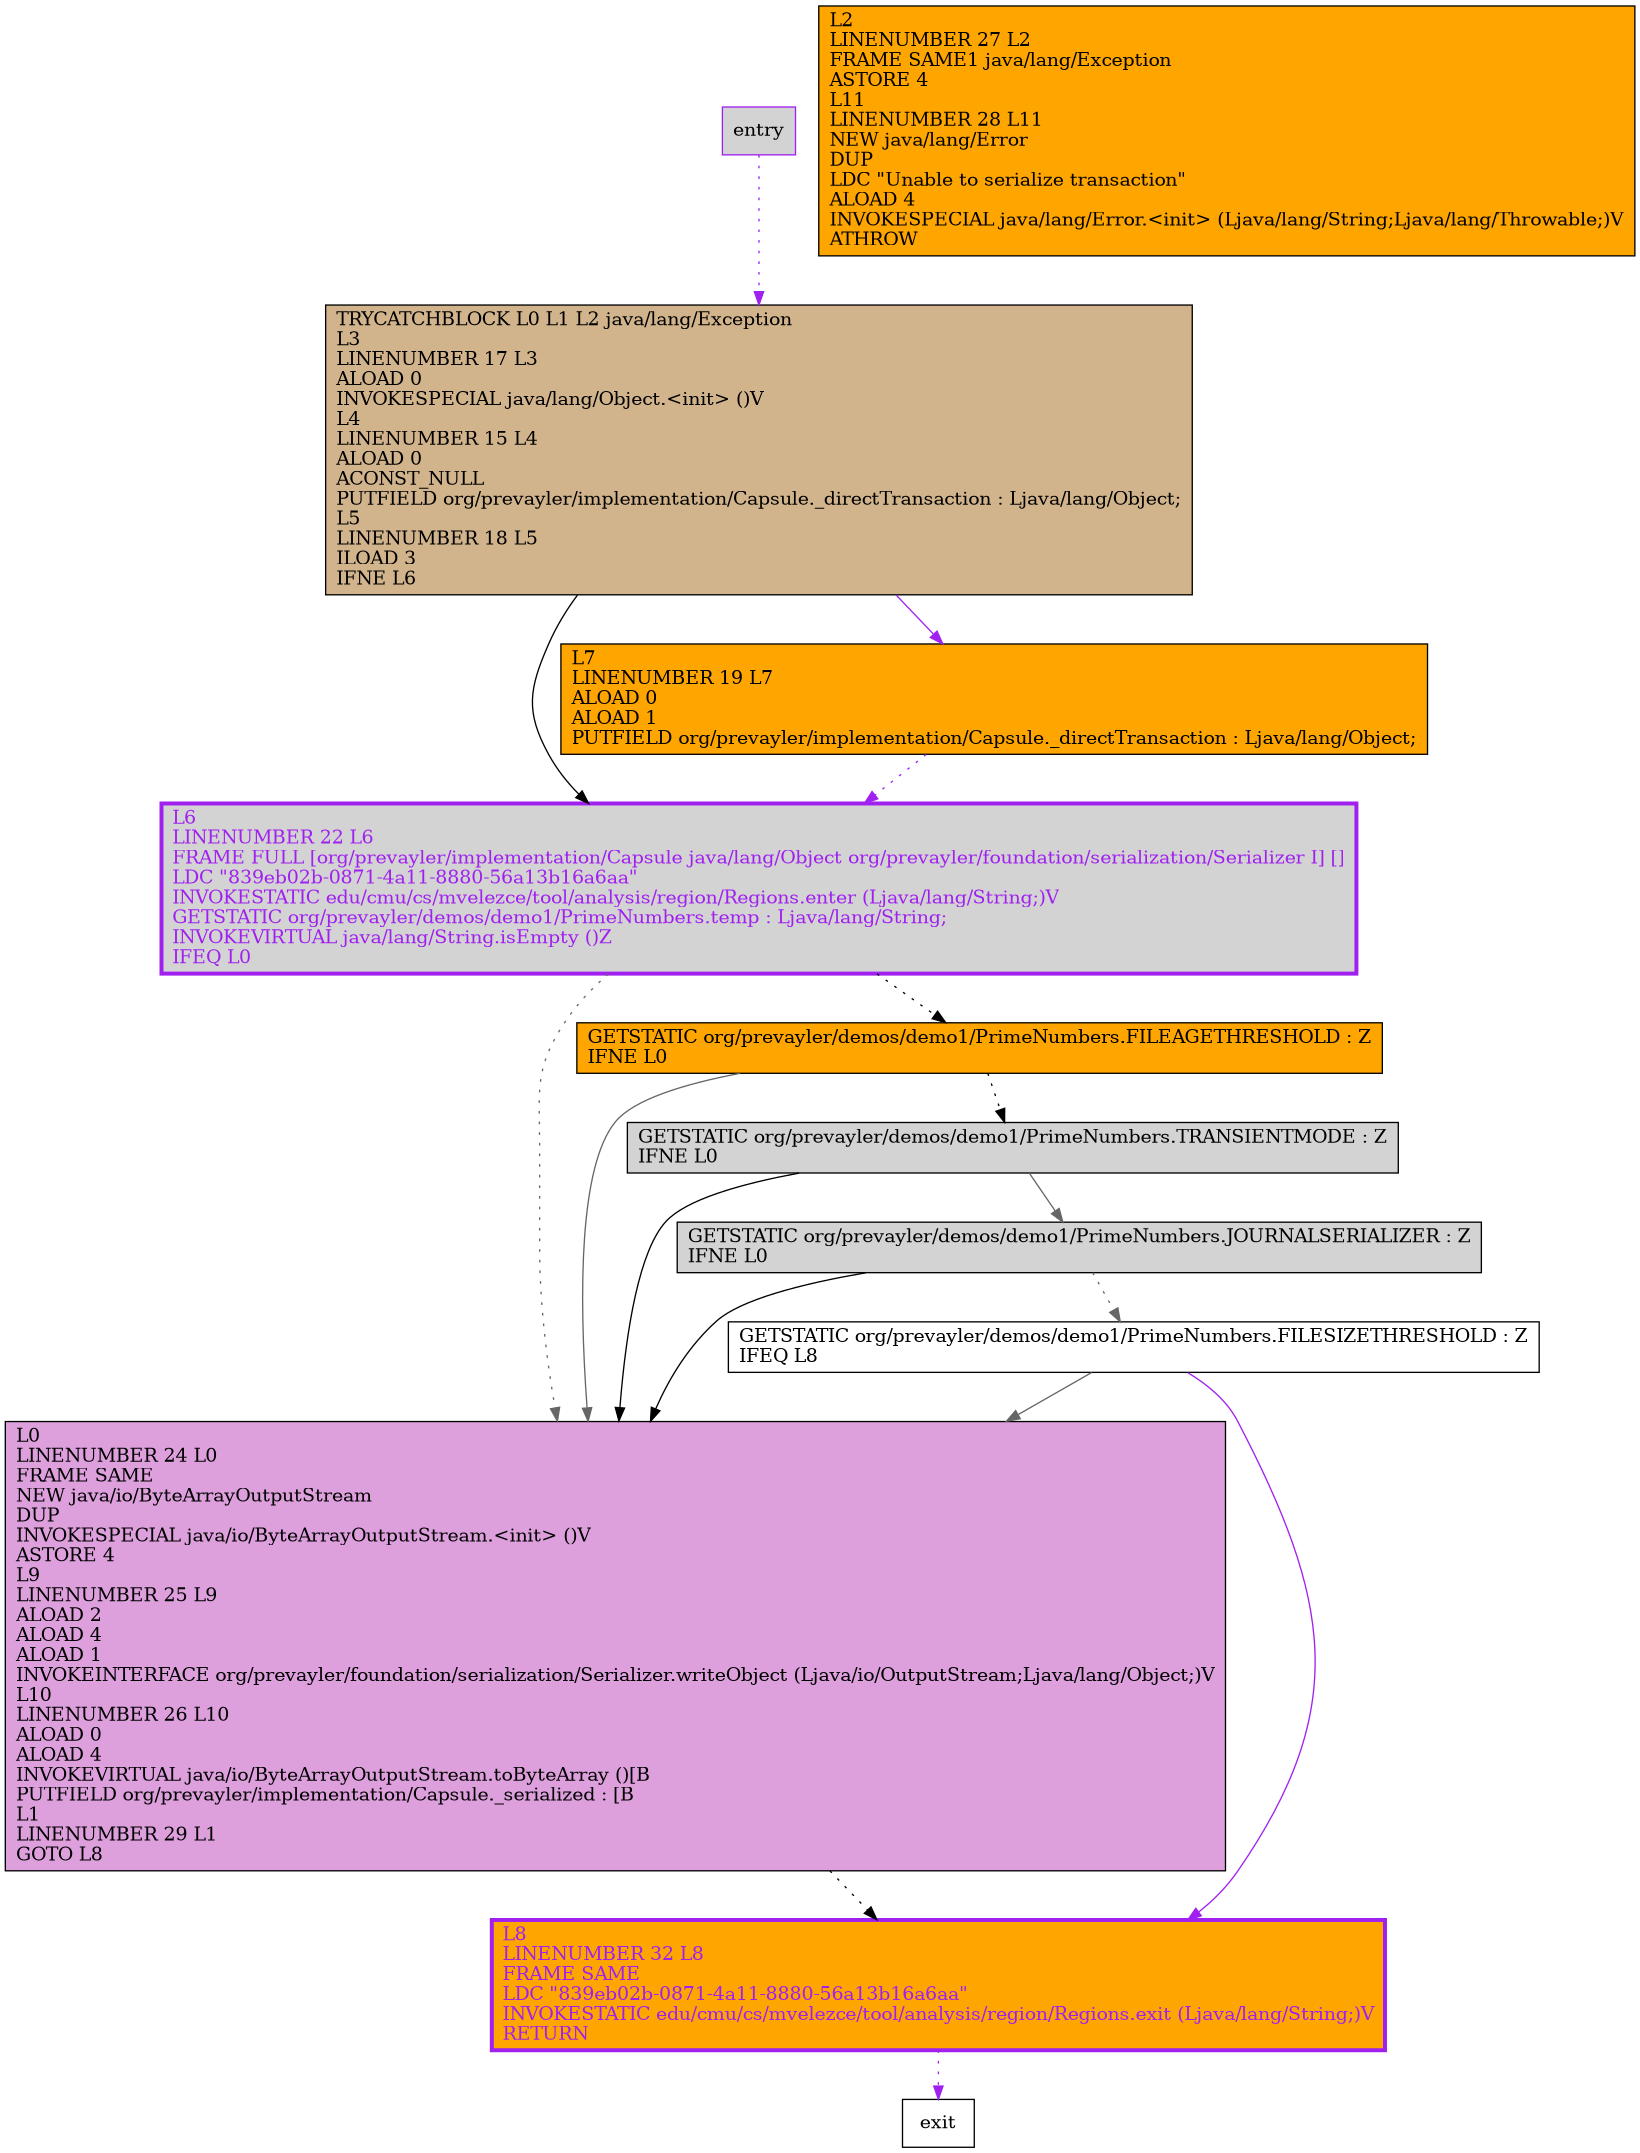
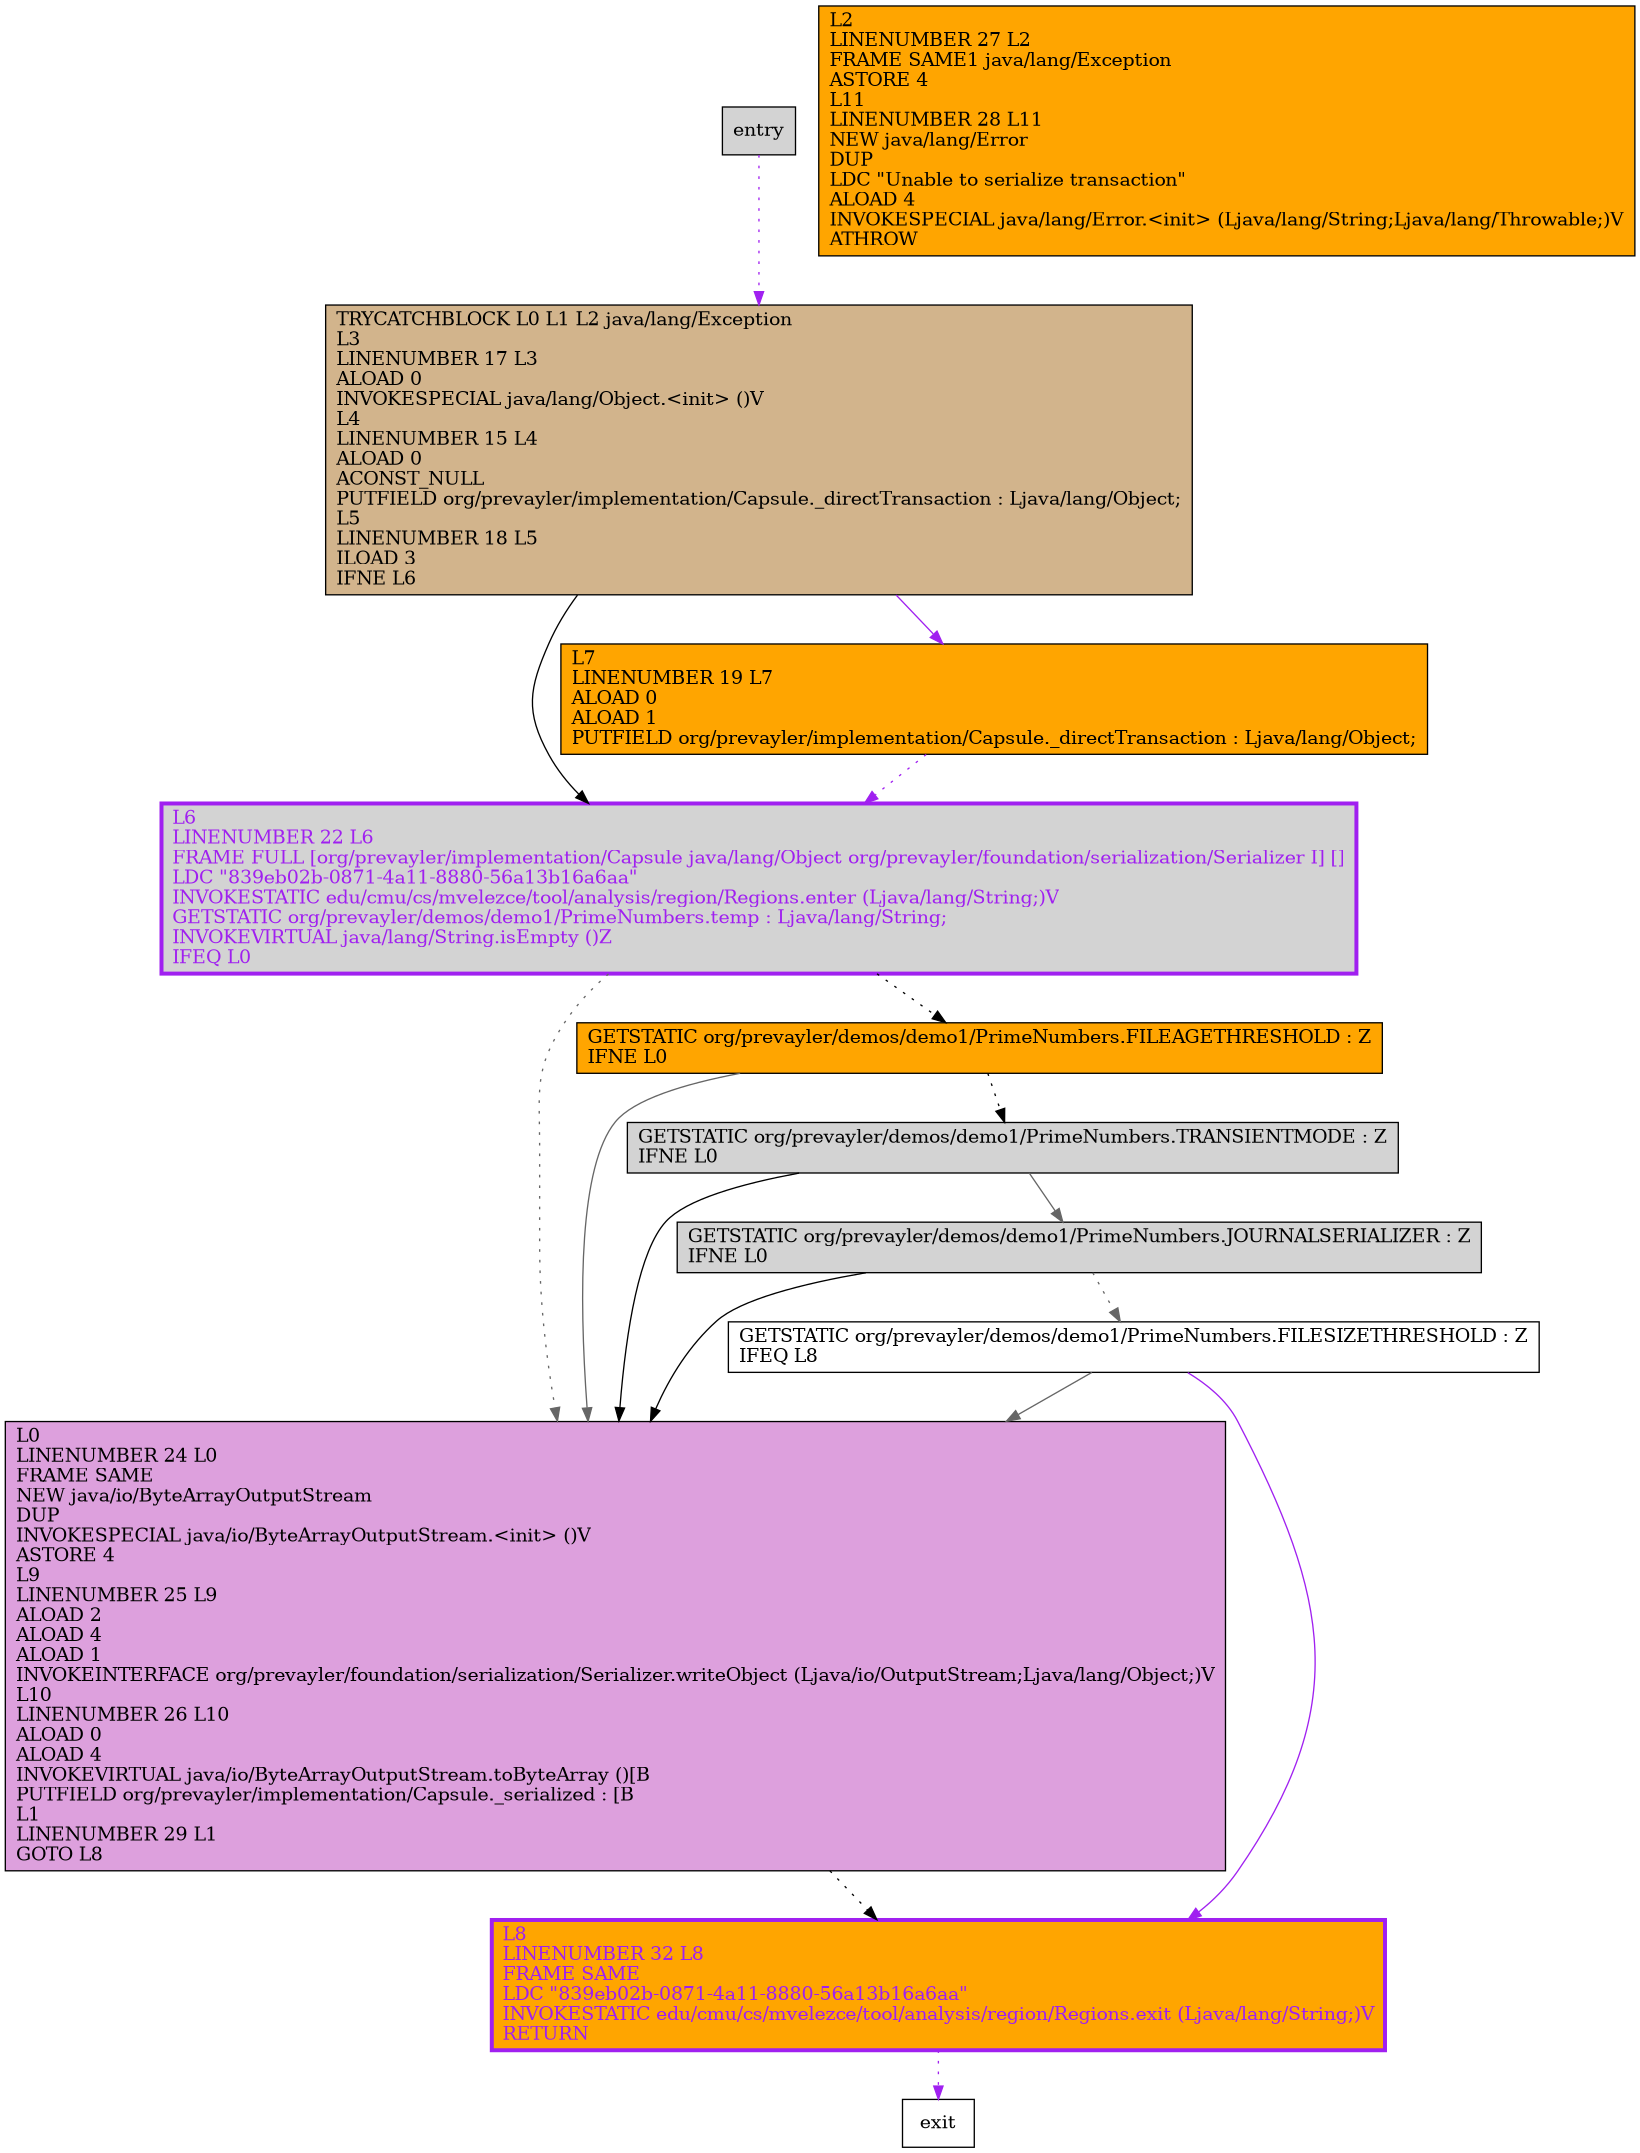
  digraph {
    node [shape=record style=filled fillcolor=orange]
    edge [color=black style=dotted]
    n1 [color=purple fontcolor=purple label="L8\lLINENUMBER 32 L8\lFRAME SAME\lLDC \"839eb02b-0871-4a11-8880-56a13b16a6aa\"\lINVOKESTATIC edu/cmu/cs/mvelezce/tool/analysis/region/Regions.exit (Ljava/lang/String;)V\lRETURN\l" penwidth=3]
    exit [fillcolor=white]
    n3 [label="TRYCATCHBLOCK L0 L1 L2 java/lang/Exception\lL3\lLINENUMBER 17 L3\lALOAD 0\lINVOKESPECIAL java/lang/Object.\<init\> ()V\lL4\lLINENUMBER 15 L4\lALOAD 0\lACONST_NULL\lPUTFIELD org/prevayler/implementation/Capsule._directTransaction : Ljava/lang/Object;\lL5\lLINENUMBER 18 L5\lILOAD 3\lIFNE L6\l" fillcolor=tan]
    n4 [color=purple fontcolor=purple label="L6\lLINENUMBER 22 L6\lFRAME FULL [org/prevayler/implementation/Capsule java/lang/Object org/prevayler/foundation/serialization/Serializer I] []\lLDC \"839eb02b-0871-4a11-8880-56a13b16a6aa\"\lINVOKESTATIC edu/cmu/cs/mvelezce/tool/analysis/region/Regions.enter (Ljava/lang/String;)V\lGETSTATIC org/prevayler/demos/demo1/PrimeNumbers.temp : Ljava/lang/String;\lINVOKEVIRTUAL java/lang/String.isEmpty ()Z\lIFEQ L0\l" penwidth=3 fillcolor=lightgrey]
    n5 [label="L7\lLINENUMBER 19 L7\lALOAD 0\lALOAD 1\lPUTFIELD org/prevayler/implementation/Capsule._directTransaction : Ljava/lang/Object;\l"]
    n6 [label="GETSTATIC org/prevayler/demos/demo1/PrimeNumbers.FILESIZETHRESHOLD : Z\lIFEQ L8\l" fillcolor=white]
    n7 [label="L0\lLINENUMBER 24 L0\lFRAME SAME\lNEW java/io/ByteArrayOutputStream\lDUP\lINVOKESPECIAL java/io/ByteArrayOutputStream.\<init\> ()V\lASTORE 4\lL9\lLINENUMBER 25 L9\lALOAD 2\lALOAD 4\lALOAD 1\lINVOKEINTERFACE org/prevayler/foundation/serialization/Serializer.writeObject (Ljava/io/OutputStream;Ljava/lang/Object;)V\lL10\lLINENUMBER 26 L10\lALOAD 0\lALOAD 4\lINVOKEVIRTUAL java/io/ByteArrayOutputStream.toByteArray ()[B\lPUTFIELD org/prevayler/implementation/Capsule._serialized : [B\lL1\lLINENUMBER 29 L1\lGOTO L8\l" fillcolor=plum]
    n8 [label="GETSTATIC org/prevayler/demos/demo1/PrimeNumbers.JOURNALSERIALIZER : Z\lIFNE L0\l" fillcolor=lightgrey]
    n9 [label="GETSTATIC org/prevayler/demos/demo1/PrimeNumbers.FILEAGETHRESHOLD : Z\lIFNE L0\l"]
    n10 [label="GETSTATIC org/prevayler/demos/demo1/PrimeNumbers.TRANSIENTMODE : Z\lIFNE L0\l" fillcolor=lightgrey]
    n11 [label="L2\lLINENUMBER 27 L2\lFRAME SAME1 java/lang/Exception\lASTORE 4\lL11\lLINENUMBER 28 L11\lNEW java/lang/Error\lDUP\lLDC \"Unable to serialize transaction\"\lALOAD 4\lINVOKESPECIAL java/lang/Error.\<init\> (Ljava/lang/String;Ljava/lang/Throwable;)V\lATHROW\l"]
-   entry [fillcolor=lightgrey color=purple]
+   entry [fillcolor=lightgrey]
    n1 -> exit [color=purple]
    n3 -> n4 [style=solid]
    n3 -> n5 [color=purple style=solid]
    n4 -> n7 [color=gray40]
    n4 -> n9
    n5 -> n4 [color=purple]
    n6 -> n1 [color=purple style=solid]
    n6 -> n7 [color=gray40 style=solid]
    n7 -> n1
    n8 -> n6 [color=gray40]
    n8 -> n7 [style=solid]
    n9 -> n7 [color=gray40 style=solid]
    n9 -> n10
    n10 -> n7 [style=solid]
    n10 -> n8 [color=gray40 style=solid]
    entry -> n3 [color=purple]
  }
